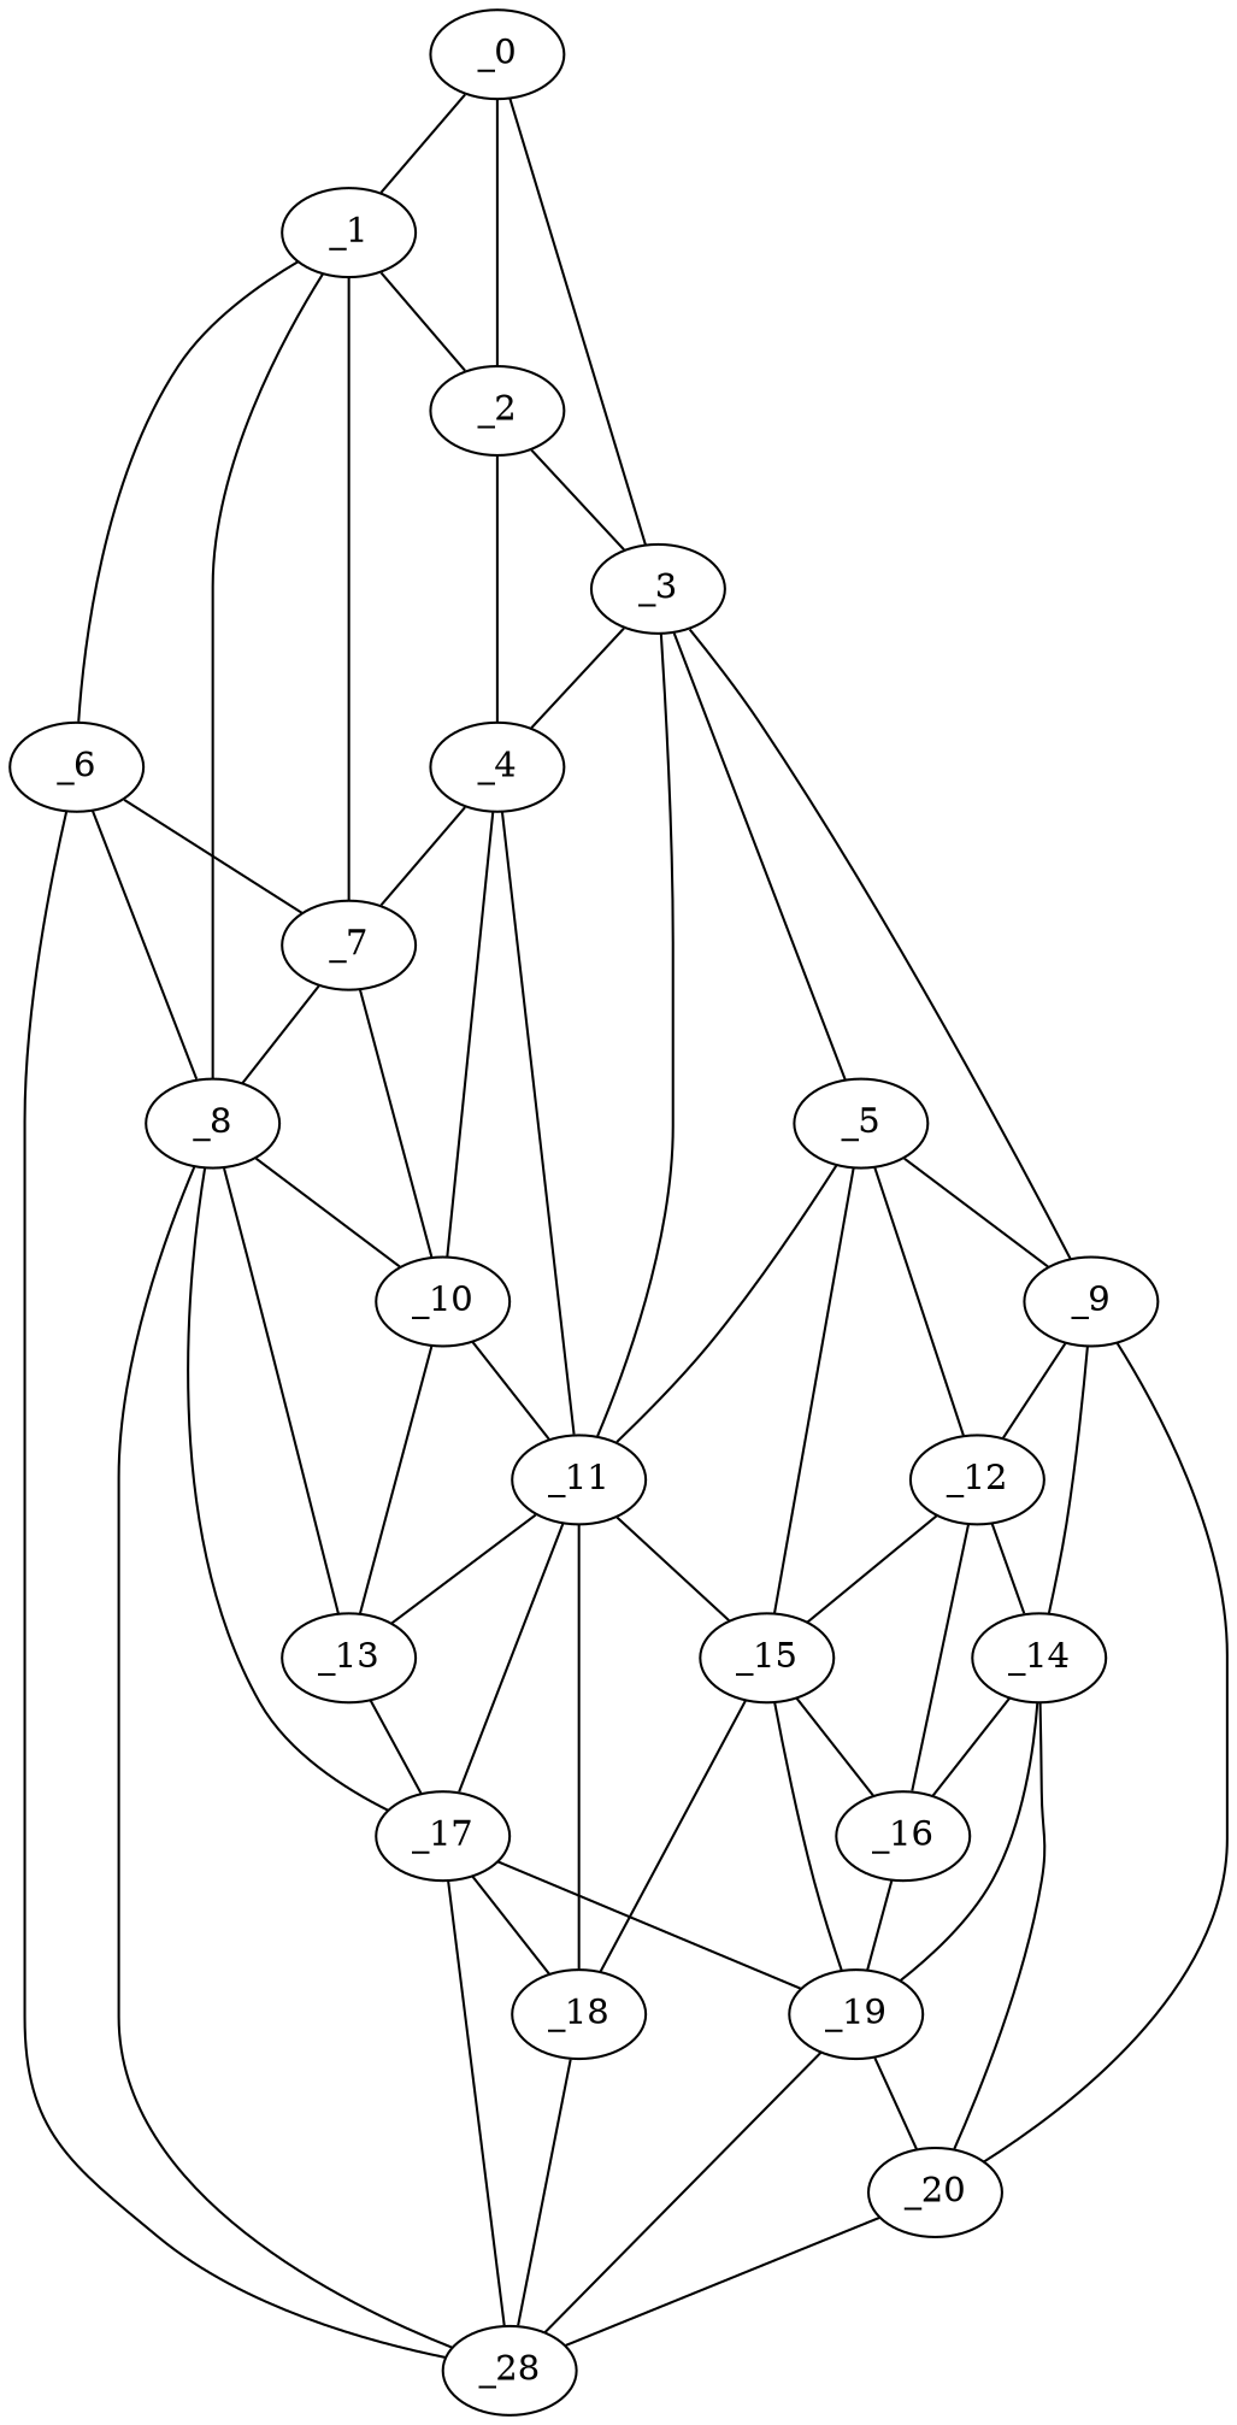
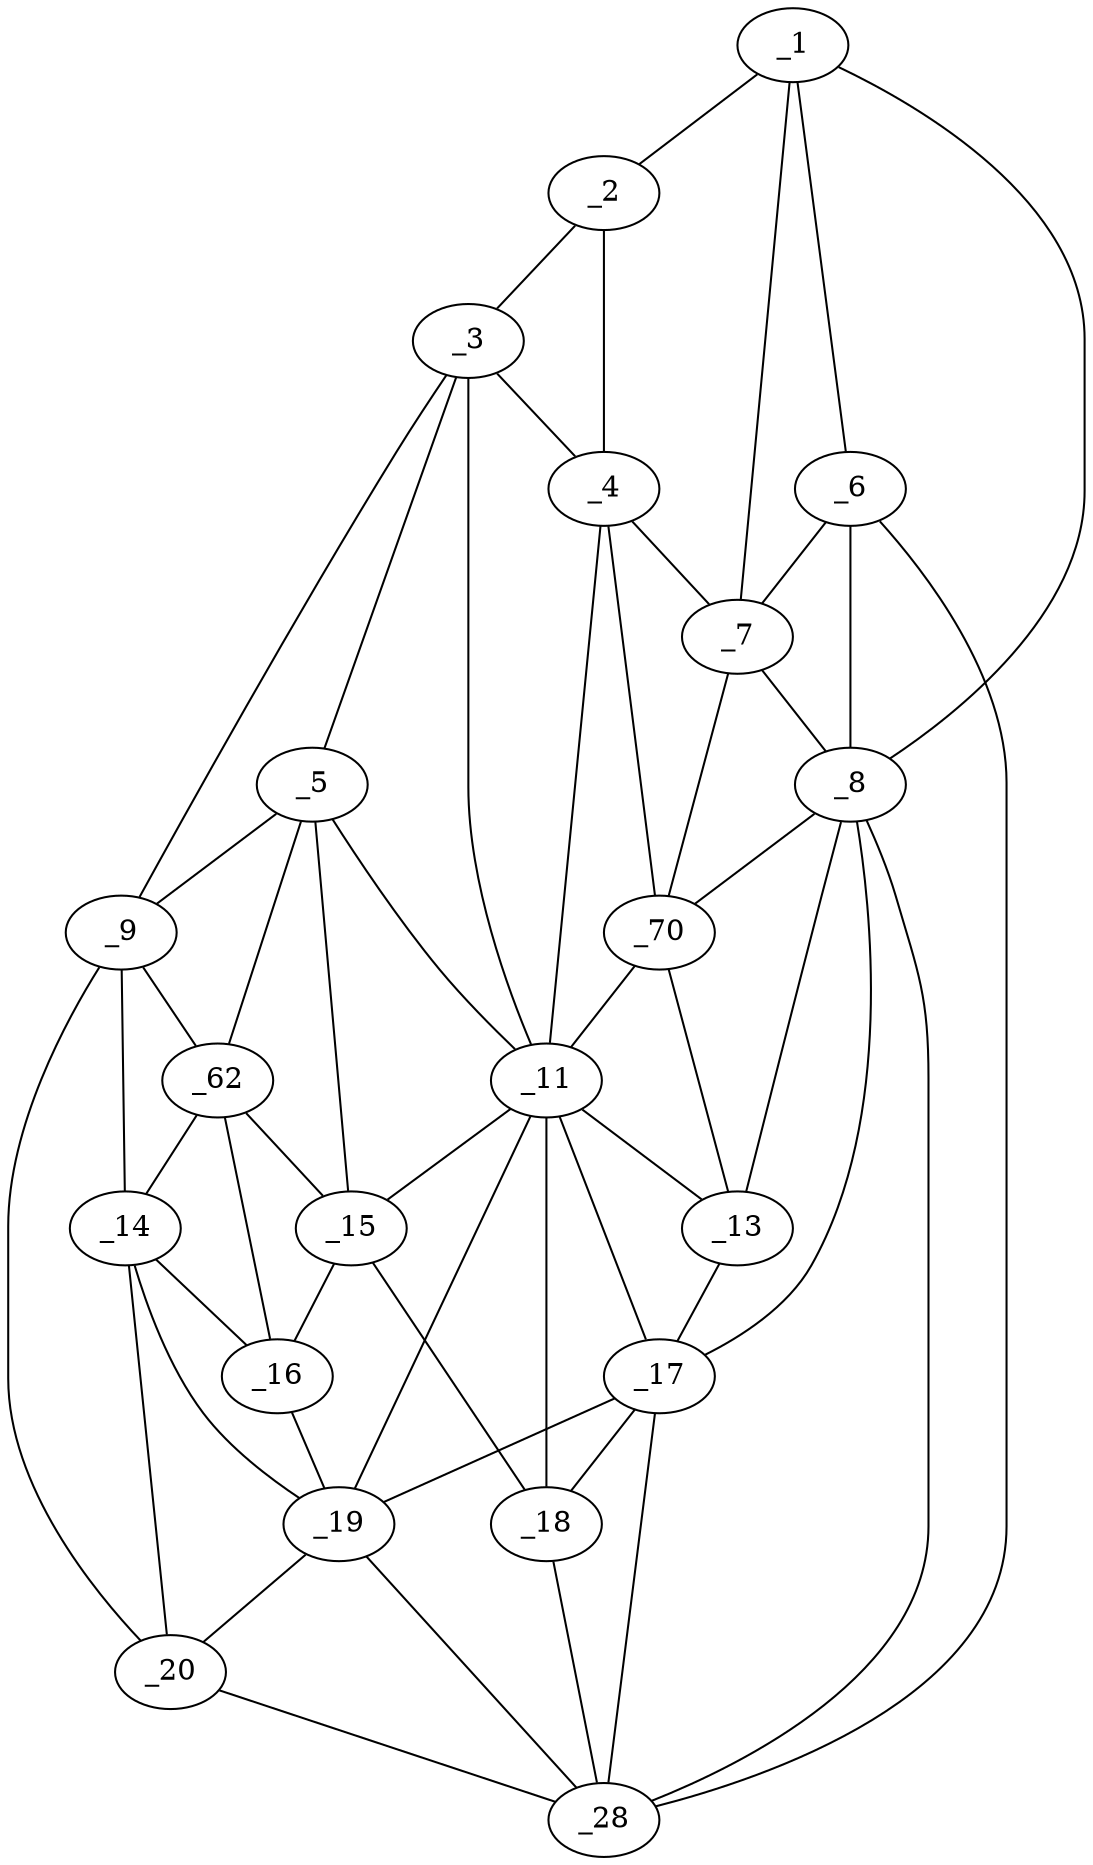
  graph {
    node [x=92 y=32]
    edge [valence=2]
-   _0 [x=28 y=16]
    _1 [x=34 y=13]
    _2 [x=39 y=37]
    _3 [x=40 y=76]
    _6 [x=66 y=5]
    _7 [x=70 y=25]
    _8 [x=74 y=14]
    _4 [x=59 y=36]
    _5 [x=61 y=96]
    _9 [x=77 y=123]
    _11 [x=80 y=43]
-   _10 [x=78]
+   _10 [x=78 label=_70]
    n13 [label=_28 x=113 y=9]
-   _12 [x=81 y=107]
+   _12 [x=81 y=107 label=_62]
    _15 [y=97]
    _14 [x=88 y=118]
    _20 [x=105 y=117]
    _13 [x=87 y=33]
    _17 [x=94 y=31]
    _18 [x=100]
    _16 [y=102]
    _19 [x=103 y=109]
-   _0 -- _1 [valence=1]
-   _0 -- _2
-   _0 -- _3 [valence=1]
    _1 -- _2 [valence=1]
    _1 -- _6 [valence=1]
    _1 -- _7 [valence=1]
    _1 -- _8
    _2 -- _3 [valence=1]
    _2 -- _4
    _3 -- _4
    _3 -- _5
    _3 -- _9 [valence=1]
    _3 -- _11
    _6 -- _7 [valence=1]
    _6 -- _8 [valence=1]
    _6 -- n13 [valence=1]
    _7 -- _8
    _7 -- _10 [valence=1]
    _8 -- _10 [valence=1]
    _8 -- n13
    _8 -- _13
    _8 -- _17
    _4 -- _7
    _4 -- _11
    _4 -- _10
    _5 -- _9
    _5 -- _11
    _5 -- _12 [valence=1]
    _5 -- _15
    _9 -- _12
    _9 -- _14
    _9 -- _20 [valence=1]
    _11 -- _15 [valence=1]
    _11 -- _13
    _11 -- _17 [valence=1]
    _11 -- _18 [valence=1]
    _10 -- _11 [valence=1]
    _10 -- _13
    _12 -- _15
    _12 -- _14
    _12 -- _16
    _15 -- _18
    _15 -- _16 [valence=1]
-   _15 -- _19
+   _11 -- _19
    _14 -- _20
    _14 -- _16 [valence=1]
    _14 -- _19
    _20 -- n13 [valence=1]
    _13 -- _17
    _17 -- n13
    _17 -- _18
    _17 -- _19 [valence=1]
    _18 -- n13 [valence=1]
    _16 -- _19
    _19 -- n13
    _19 -- _20 [valence=1]
  }
